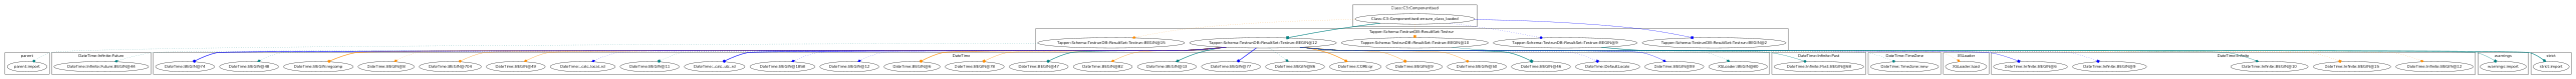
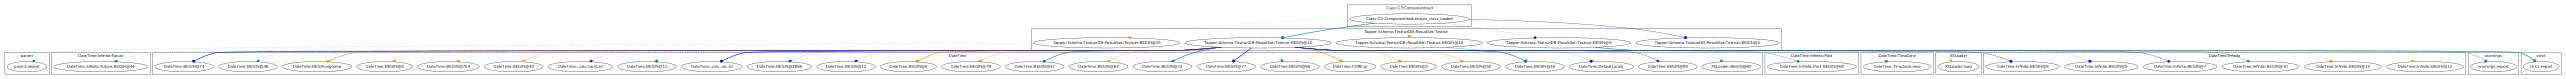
  digraph {
    fontname=Nunito
    node [fontname=Nunito]
    edge [arrowhead=diamond color=darkorange fontname=Nunito style=dotted]
    "Class::C3::Componentised::ensure_class_loaded"
    "parent::import"
    "DateTime::Infinite::Future::BEGIN@44"
    n4 [label="XSLoader::BEGIN@80"]
    n5 [label="DateTime::BEGIN@99"]
    "DateTime::DefaultLocale"
    "DateTime::BEGIN@46"
    "DateTime::BEGIN@50"
    "DateTime::BEGIN@9"
    "DateTime::CORE:qr"
    "DateTime::BEGIN@86"
    "DateTime::BEGIN@77"
    "DateTime::BEGIN@13"
    "DateTime::BEGIN@82"
    "DateTime::BEGIN@47"
    "DateTime::BEGIN@78"
    "DateTime::BEGIN@6"
    "DateTime::BEGIN@12"
    "DateTime::BEGIN@1858"
    "DateTime::_calc_utc_rd"
    "DateTime::BEGIN@11"
    "DateTime::_calc_local_rd"
    "DateTime::BEGIN@49"
    "DateTime::BEGIN@704"
    "DateTime::BEGIN@8"
    n26 [label="DateTime::BEGIN:regcomp"]
    "DateTime::BEGIN@48"
    "DateTime::BEGIN@74"
    "DateTime::Infinite::Past::BEGIN@68"
    "DateTime::TimeZone::new"
    "warnings::import"
    "XSLoader::load"
    "strict::import"
    "DateTime::Infinite::BEGIN@12"
    "DateTime::Infinite::BEGIN@15"
    "DateTime::Infinite::BEGIN@10"
+   "DateTime::Infinite::BEGIN@7"
    "DateTime::Infinite::BEGIN@9"
    "DateTime::Infinite::BEGIN@6"
    "Tapper::Schema::TestrunDB::ResultSet::Testrun::BEGIN@2"
    "Tapper::Schema::TestrunDB::ResultSet::Testrun::BEGIN@15"
    "Tapper::Schema::TestrunDB::ResultSet::Testrun::BEGIN@12"
    "Tapper::Schema::TestrunDB::ResultSet::Testrun::BEGIN@10"
    "Tapper::Schema::TestrunDB::ResultSet::Testrun::BEGIN@9"
    subgraph cluster_1 {
      label="Class::C3::Componentised"
      "Class::C3::Componentised::ensure_class_loaded"
    }
    subgraph cluster_2 {
      label=parent
      "parent::import"
    }
    subgraph cluster_3 {
      label="DateTime::Infinite::Future"
      "DateTime::Infinite::Future::BEGIN@44"
    }
    subgraph cluster_4 {
      label=DateTime
      n4
      n5
      "DateTime::DefaultLocale"
      "DateTime::BEGIN@46"
      "DateTime::BEGIN@50"
      "DateTime::BEGIN@9"
      "DateTime::CORE:qr"
      "DateTime::BEGIN@86"
      "DateTime::BEGIN@77"
      "DateTime::BEGIN@13"
      "DateTime::BEGIN@82"
      "DateTime::BEGIN@47"
      "DateTime::BEGIN@78"
      "DateTime::BEGIN@6"
      "DateTime::BEGIN@12"
      "DateTime::BEGIN@1858"
      "DateTime::_calc_utc_rd"
      "DateTime::BEGIN@11"
      "DateTime::_calc_local_rd"
      "DateTime::BEGIN@49"
      "DateTime::BEGIN@704"
      "DateTime::BEGIN@8"
      n26
      "DateTime::BEGIN@48"
      "DateTime::BEGIN@74"
    }
    subgraph cluster_5 {
      label="DateTime::Infinite::Past"
      "DateTime::Infinite::Past::BEGIN@68"
    }
    subgraph cluster_6 {
      label="DateTime::TimeZone"
      "DateTime::TimeZone::new"
    }
    subgraph cluster_7 {
      label=warnings
      "warnings::import"
    }
    subgraph cluster_8 {
      label=XSLoader
      "XSLoader::load"
    }
    subgraph cluster_9 {
      label="strict"
      "strict::import"
    }
    subgraph cluster_10 {
      label="DateTime::Infinite"
      "DateTime::Infinite::BEGIN@12"
      "DateTime::Infinite::BEGIN@15"
      "DateTime::Infinite::BEGIN@10"
+     "DateTime::Infinite::BEGIN@7"
      "DateTime::Infinite::BEGIN@9"
      "DateTime::Infinite::BEGIN@6"
    }
    subgraph cluster_11 {
      label="Tapper::Schema::TestrunDB::ResultSet::Testrun"
      "Tapper::Schema::TestrunDB::ResultSet::Testrun::BEGIN@2"
      "Tapper::Schema::TestrunDB::ResultSet::Testrun::BEGIN@15"
      "Tapper::Schema::TestrunDB::ResultSet::Testrun::BEGIN@12"
      "Tapper::Schema::TestrunDB::ResultSet::Testrun::BEGIN@10"
      "Tapper::Schema::TestrunDB::ResultSet::Testrun::BEGIN@9"
    }
    "Class::C3::Componentised::ensure_class_loaded" -> "Tapper::Schema::TestrunDB::ResultSet::Testrun::BEGIN@2" [arrowhead=box color=blue style=solid]
    "Class::C3::Componentised::ensure_class_loaded" -> "Tapper::Schema::TestrunDB::ResultSet::Testrun::BEGIN@15"
    "Class::C3::Componentised::ensure_class_loaded" -> "Tapper::Schema::TestrunDB::ResultSet::Testrun::BEGIN@12" [arrowhead=box color=teal style=bold]
    "Class::C3::Componentised::ensure_class_loaded" -> "Tapper::Schema::TestrunDB::ResultSet::Testrun::BEGIN@10" [arrowhead=box]
    "Class::C3::Componentised::ensure_class_loaded" -> "Tapper::Schema::TestrunDB::ResultSet::Testrun::BEGIN@9" [arrowhead=dot color=blue]
    "Tapper::Schema::TestrunDB::ResultSet::Testrun::BEGIN@15" -> "parent::import" [arrowhead=dot color=teal]
    "Tapper::Schema::TestrunDB::ResultSet::Testrun::BEGIN@12" -> "DateTime::Infinite::Future::BEGIN@44" [color=teal]
    "Tapper::Schema::TestrunDB::ResultSet::Testrun::BEGIN@12" -> n4 [color=teal]
    "Tapper::Schema::TestrunDB::ResultSet::Testrun::BEGIN@12" -> n5 [color=blue style=solid]
    "Tapper::Schema::TestrunDB::ResultSet::Testrun::BEGIN@12" -> "DateTime::DefaultLocale" [arrowhead=box color=blue]
    "Tapper::Schema::TestrunDB::ResultSet::Testrun::BEGIN@12" -> "DateTime::BEGIN@46" [arrowhead=box color=teal style=bold]
    "Tapper::Schema::TestrunDB::ResultSet::Testrun::BEGIN@12" -> "DateTime::BEGIN@50" [arrowhead=dot style=solid]
    "Tapper::Schema::TestrunDB::ResultSet::Testrun::BEGIN@12" -> "DateTime::BEGIN@9" [arrowhead=box style=solid]
    "Tapper::Schema::TestrunDB::ResultSet::Testrun::BEGIN@12" -> "DateTime::CORE:qr" [style=bold]
    "Tapper::Schema::TestrunDB::ResultSet::Testrun::BEGIN@12" -> "DateTime::BEGIN@86" [color=teal]
    "Tapper::Schema::TestrunDB::ResultSet::Testrun::BEGIN@12" -> "DateTime::BEGIN@77" [arrowhead=dot color=blue style=bold]
    "Tapper::Schema::TestrunDB::ResultSet::Testrun::BEGIN@12" -> "DateTime::BEGIN@13" [color=teal style=bold]
    "Tapper::Schema::TestrunDB::ResultSet::Testrun::BEGIN@12" -> "DateTime::BEGIN@82" [style=solid]
    "Tapper::Schema::TestrunDB::ResultSet::Testrun::BEGIN@12" -> "DateTime::BEGIN@47" [arrowhead=dot color=teal style=bold]
    "Tapper::Schema::TestrunDB::ResultSet::Testrun::BEGIN@12" -> "DateTime::BEGIN@78" [arrowhead=box style=solid]
    "Tapper::Schema::TestrunDB::ResultSet::Testrun::BEGIN@12" -> "DateTime::BEGIN@6" [arrowhead=dot style=bold]
    "Tapper::Schema::TestrunDB::ResultSet::Testrun::BEGIN@12" -> "DateTime::BEGIN@12" [color=blue]
    "Tapper::Schema::TestrunDB::ResultSet::Testrun::BEGIN@12" -> "DateTime::BEGIN@1858" [color=blue]
    "Tapper::Schema::TestrunDB::ResultSet::Testrun::BEGIN@12" -> "DateTime::_calc_utc_rd" [arrowhead=dot color=blue style=bold]
    "Tapper::Schema::TestrunDB::ResultSet::Testrun::BEGIN@12" -> "DateTime::BEGIN@11" [arrowhead=box color=teal]
    "Tapper::Schema::TestrunDB::ResultSet::Testrun::BEGIN@12" -> "DateTime::_calc_local_rd" [color=blue]
    "Tapper::Schema::TestrunDB::ResultSet::Testrun::BEGIN@12" -> "DateTime::BEGIN@49" [style=solid]
-   "Tapper::Schema::TestrunDB::ResultSet::Testrun::BEGIN@12" -> "DateTime::BEGIN@704" [arrowhead=dot style=solid]
+   "Tapper::Schema::TestrunDB::ResultSet::Testrun::BEGIN@12" -> "DateTime::BEGIN@704" [arrowhead=dot]
    "Tapper::Schema::TestrunDB::ResultSet::Testrun::BEGIN@12" -> "DateTime::BEGIN@8"
    "Tapper::Schema::TestrunDB::ResultSet::Testrun::BEGIN@12" -> n26 [arrowhead=dot style=bold]
    "Tapper::Schema::TestrunDB::ResultSet::Testrun::BEGIN@12" -> "DateTime::BEGIN@48" [color=teal]
    "Tapper::Schema::TestrunDB::ResultSet::Testrun::BEGIN@12" -> "DateTime::BEGIN@74" [arrowhead=dot color=blue style=bold]
    "Tapper::Schema::TestrunDB::ResultSet::Testrun::BEGIN@12" -> "DateTime::Infinite::Past::BEGIN@68" [arrowhead=dot color=teal style=solid]
    "Tapper::Schema::TestrunDB::ResultSet::Testrun::BEGIN@12" -> "DateTime::TimeZone::new" [arrowhead=dot color=teal]
    "Tapper::Schema::TestrunDB::ResultSet::Testrun::BEGIN@12" -> "XSLoader::load"
    "Tapper::Schema::TestrunDB::ResultSet::Testrun::BEGIN@12" -> "DateTime::Infinite::BEGIN@12"
    "Tapper::Schema::TestrunDB::ResultSet::Testrun::BEGIN@12" -> "DateTime::Infinite::BEGIN@15" [arrowhead=box]
    "Tapper::Schema::TestrunDB::ResultSet::Testrun::BEGIN@12" -> "DateTime::Infinite::BEGIN@10" [color=teal style=solid]
+   "Tapper::Schema::TestrunDB::ResultSet::Testrun::BEGIN@12" -> "DateTime::Infinite::BEGIN@7" [arrowhead=dot color=blue style=solid]
    "Tapper::Schema::TestrunDB::ResultSet::Testrun::BEGIN@12" -> "DateTime::Infinite::BEGIN@9" [arrowhead=box color=blue]
    "Tapper::Schema::TestrunDB::ResultSet::Testrun::BEGIN@12" -> "DateTime::Infinite::BEGIN@6" [arrowhead=box color=blue style=solid]
    "Tapper::Schema::TestrunDB::ResultSet::Testrun::BEGIN@10" -> "warnings::import" [arrowhead=box color=teal style=solid]
    "Tapper::Schema::TestrunDB::ResultSet::Testrun::BEGIN@9" -> "strict::import" [color=teal style=bold]
  }
